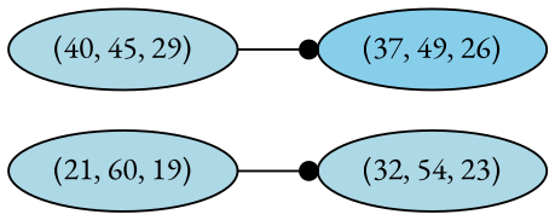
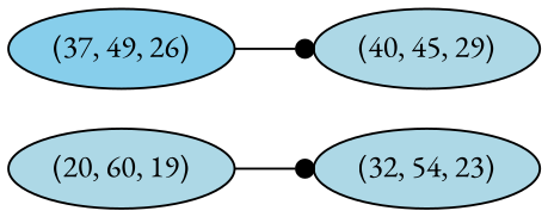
  digraph {
    fontname="EB Garamond"
    rankdir=LR
    node [fillcolor=lightblue fontname="EB Garamond" style=filled]
    edge [arrowhead=dot fontname="EB Garamond"]
-   "(20, 60, 19)" [label="(21, 60, 19)"]
+   "(20, 60, 19)"
    "(32, 54, 23)"
    "(37, 49, 26)" [fillcolor=skyblue]
    "(40, 45, 29)"
    "(20, 60, 19)" -> "(32, 54, 23)"
-   "(40, 45, 29)" -> "(37, 49, 26)"
+   "(37, 49, 26)" -> "(40, 45, 29)"
  }
